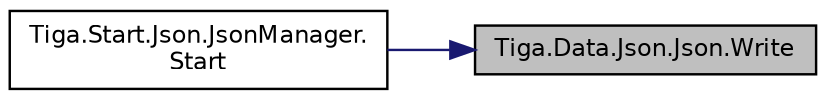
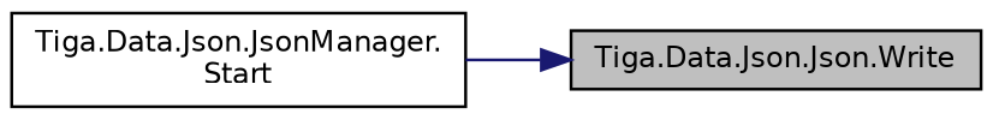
  digraph {
    rankdir=RL
    node [color=black fontname=Helvetica fontsize=10 shape=record style=filled]
    n1 [fillcolor=grey75 fontcolor=black height=0.2 label="Tiga.Data.Json.Json.Write" width=0.4]
-   n2 [fillcolor=white height=0.2 label="Tiga.Start.Json.JsonManager.\lStart" width=0.4]
+   n2 [fillcolor=white height=0.2 label="Tiga.Data.Json.JsonManager.\lStart" width=0.4]
    n1 -> n2 [color=midnightblue dir=back fontname=Helvetica fontsize=10 labelfontname=Helvetica labelfontsize=10 style=solid]
  }
